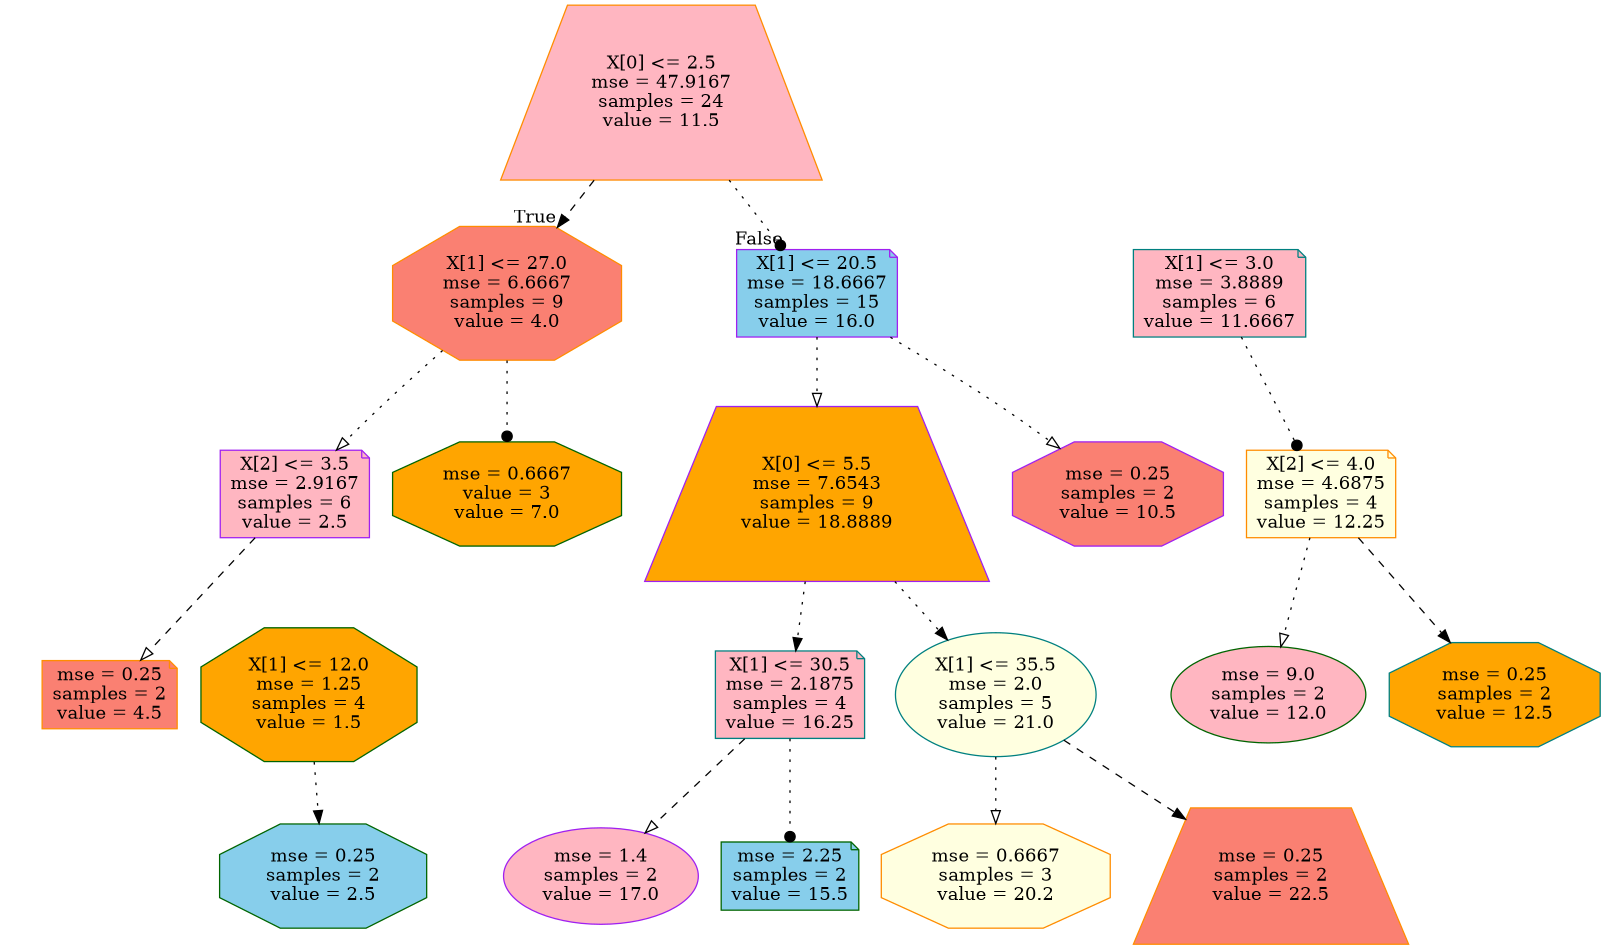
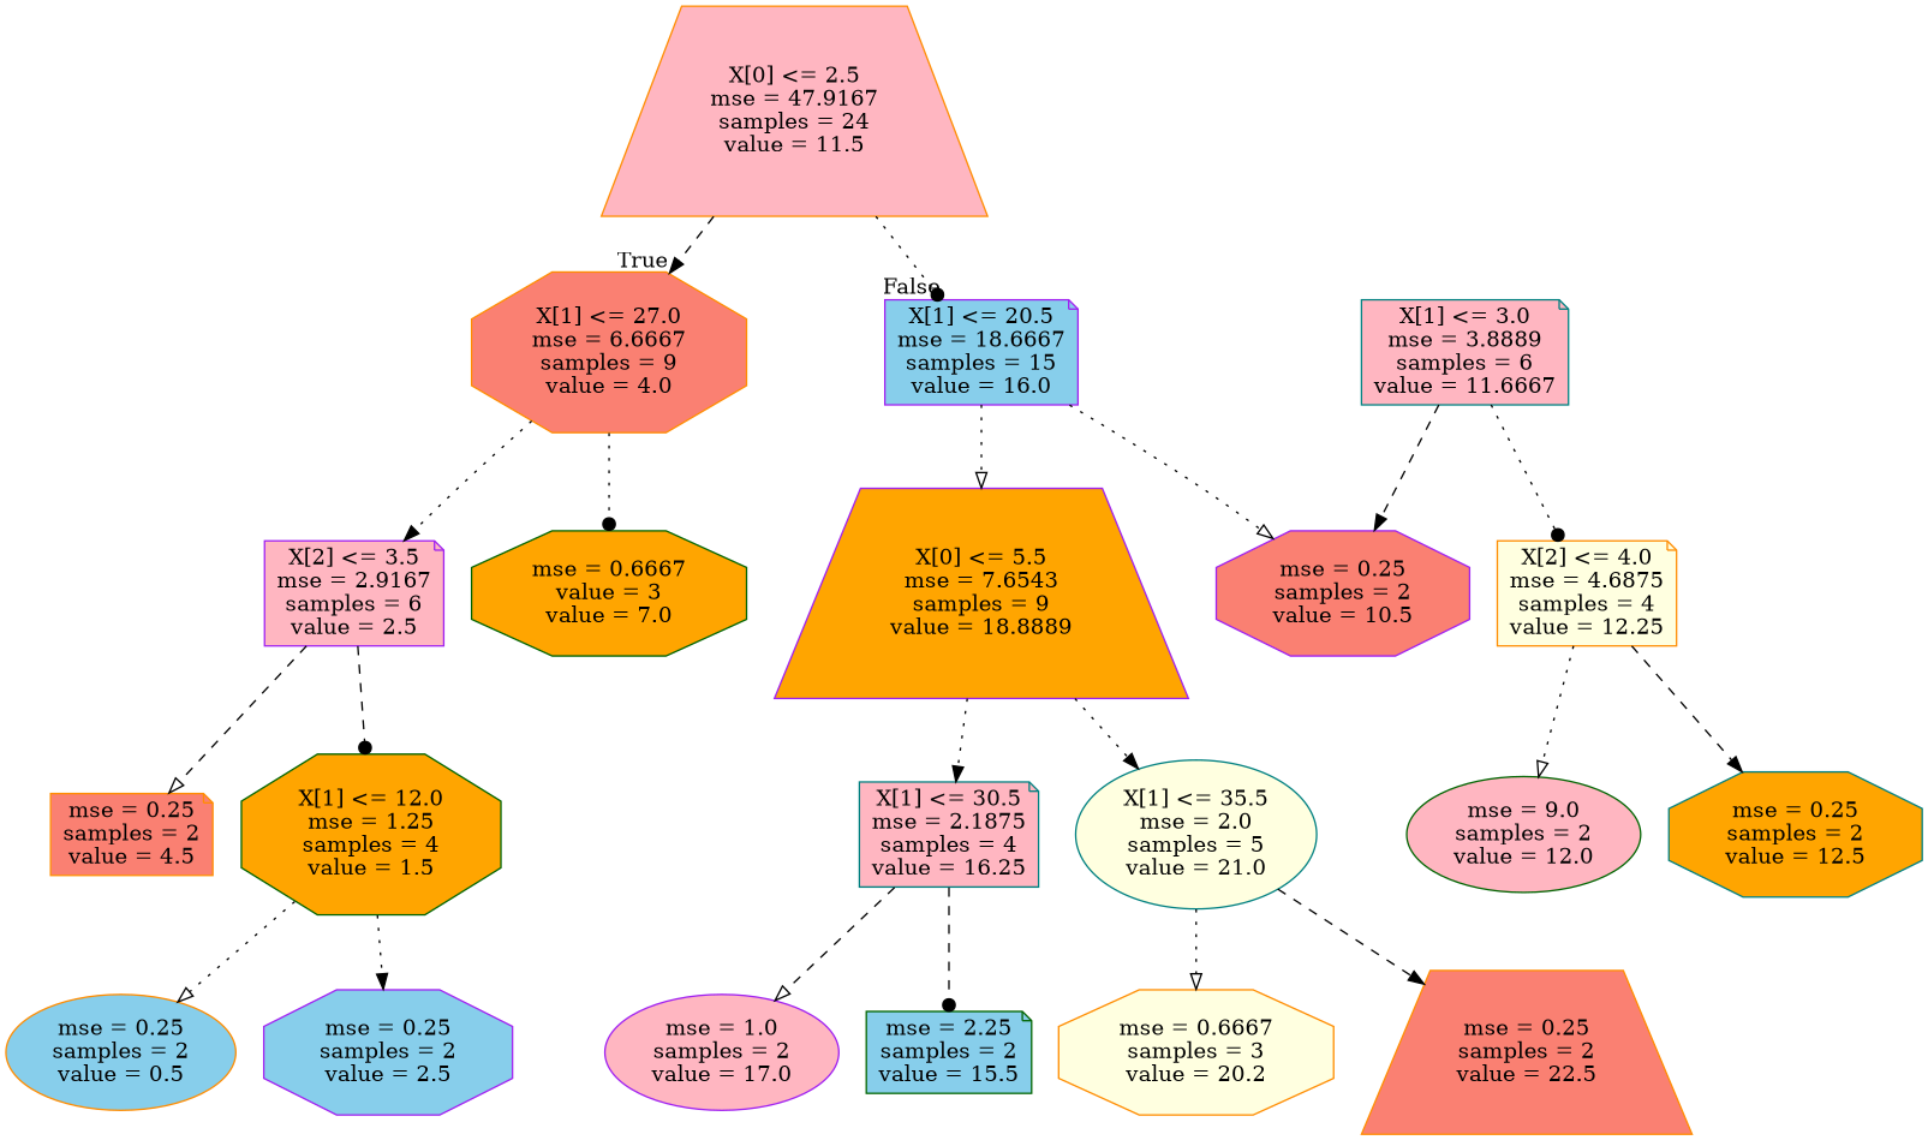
  digraph {
    node [color=darkorange fillcolor=lightpink shape=octagon style=filled]
    edge [arrowhead=normal style=dotted]
    n1 [label="X[0] <= 2.5\nmse = 47.9167\nsamples = 24\nvalue = 11.5" shape=trapezium]
    n2 [fillcolor=salmon label="X[1] <= 27.0\nmse = 6.6667\nsamples = 9\nvalue = 4.0"]
    n3 [color=purple fillcolor=skyblue label="X[1] <= 20.5\nmse = 18.6667\nsamples = 15\nvalue = 16.0" shape=note]
    n4 [color=purple label="X[2] <= 3.5\nmse = 2.9167\nsamples = 6\nvalue = 2.5" shape=note]
    n5 [color=darkgreen fillcolor=orange label="mse = 0.6667\nvalue = 3\nvalue = 7.0"]
    n6 [color=purple fillcolor=orange label="X[0] <= 5.5\nmse = 7.6543\nsamples = 9\nvalue = 18.8889" shape=trapezium]
    n7 [color=purple fillcolor=salmon label="mse = 0.25\nsamples = 2\nvalue = 10.5"]
    n8 [fillcolor=salmon label="mse = 0.25\nsamples = 2\nvalue = 4.5" shape=note]
    n9 [color=darkgreen fillcolor=orange label="X[1] <= 12.0\nmse = 1.25\nsamples = 4\nvalue = 1.5"]
-   n11 [color=darkgreen fillcolor=skyblue label="mse = 0.25\nsamples = 2\nvalue = 2.5"]
+   n10 [fillcolor=skyblue label="mse = 0.25\nsamples = 2\nvalue = 0.5" shape=ellipse]
+   n11 [color=purple fillcolor=skyblue label="mse = 0.25\nsamples = 2\nvalue = 2.5"]
    n12 [color=teal label="X[1] <= 3.0\nmse = 3.8889\nsamples = 6\nvalue = 11.6667" shape=note]
    n13 [fillcolor=lightyellow label="X[2] <= 4.0\nmse = 4.6875\nsamples = 4\nvalue = 12.25" shape=note]
    n14 [color=teal label="X[1] <= 30.5\nmse = 2.1875\nsamples = 4\nvalue = 16.25" shape=note]
    n15 [color=teal fillcolor=lightyellow label="X[1] <= 35.5\nmse = 2.0\nsamples = 5\nvalue = 21.0" shape=ellipse]
    n16 [color=darkgreen label="mse = 9.0\nsamples = 2\nvalue = 12.0" shape=ellipse]
    n17 [color=teal fillcolor=orange label="mse = 0.25\nsamples = 2\nvalue = 12.5"]
-   n18 [color=purple label="mse = 1.4\nsamples = 2\nvalue = 17.0" shape=ellipse]
+   n18 [color=purple label="mse = 1.0\nsamples = 2\nvalue = 17.0" shape=ellipse]
    n19 [color=darkgreen fillcolor=skyblue label="mse = 2.25\nsamples = 2\nvalue = 15.5" shape=note]
    n20 [fillcolor=lightyellow label="mse = 0.6667\nsamples = 3\nvalue = 20.2"]
    n21 [fillcolor=salmon label="mse = 0.25\nsamples = 2\nvalue = 22.5" shape=trapezium]
    n1 -> n2 [headlabel=True labelangle=45 labeldistance=2.5 style=dashed]
    n1 -> n3 [arrowhead=dot headlabel=False labelangle=-45 labeldistance=2.5]
-   n2 -> n4 [arrowhead=onormal]
+   n2 -> n4
    n2 -> n5 [arrowhead=dot]
    n3 -> n6 [arrowhead=onormal]
    n3 -> n7 [arrowhead=onormal]
    n4 -> n8 [arrowhead=onormal style=dashed]
+   n4 -> n9 [arrowhead=dot style=dashed]
    n6 -> n14
    n6 -> n15
+   n9 -> n10 [arrowhead=onormal]
    n9 -> n11
+   n12 -> n7 [style=dashed]
    n12 -> n13 [arrowhead=dot]
    n13 -> n16 [arrowhead=onormal]
    n13 -> n17 [style=dashed]
    n14 -> n18 [arrowhead=onormal style=dashed]
-   n14 -> n19 [arrowhead=dot]
+   n14 -> n19 [arrowhead=dot style=dashed]
    n15 -> n20 [arrowhead=onormal]
    n15 -> n21 [style=dashed]
  }
